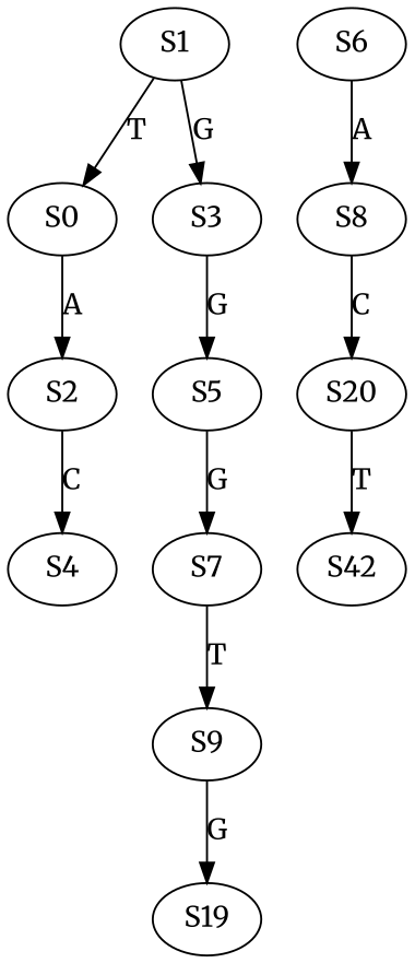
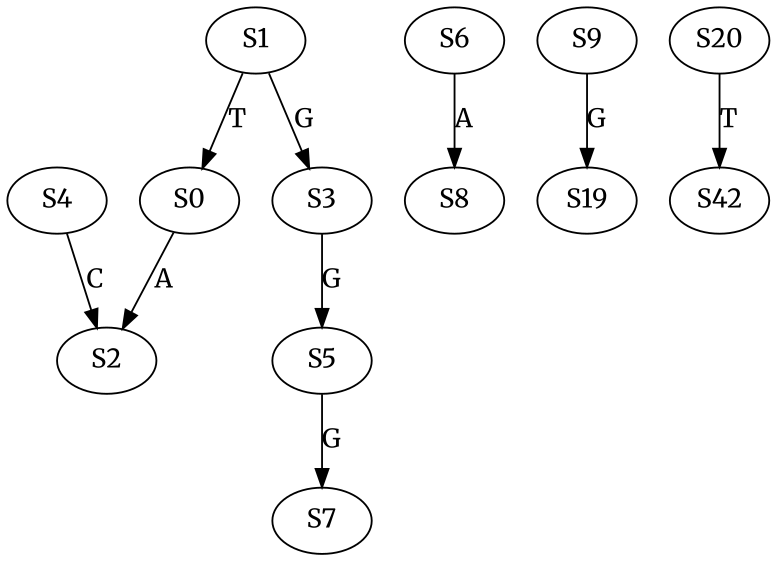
  strict digraph {
    fontname=Merriweather
    node [fontname=Merriweather]
    edge [fontname=Merriweather]
    S0
    S2
    S1
    S3
    S4
    S5
    S7
    S6
    S8
    S9
    n11 [label=S20]
    n12 [label=S19]
    n13 [label=S42]
    S0 -> S2 [label=A]
-   S2 -> S4 [label=C]
+   S4 -> S2 [label=C]
    S1 -> S0 [label=T]
    S1 -> S3 [label=G]
    S3 -> S5 [label=G]
    S5 -> S7 [label=G]
-   S7 -> S9 [label=T]
    S6 -> S8 [label=A]
-   S8 -> n11 [label=C]
    S9 -> n12 [label=G]
    n11 -> n13 [label=T]
  }
